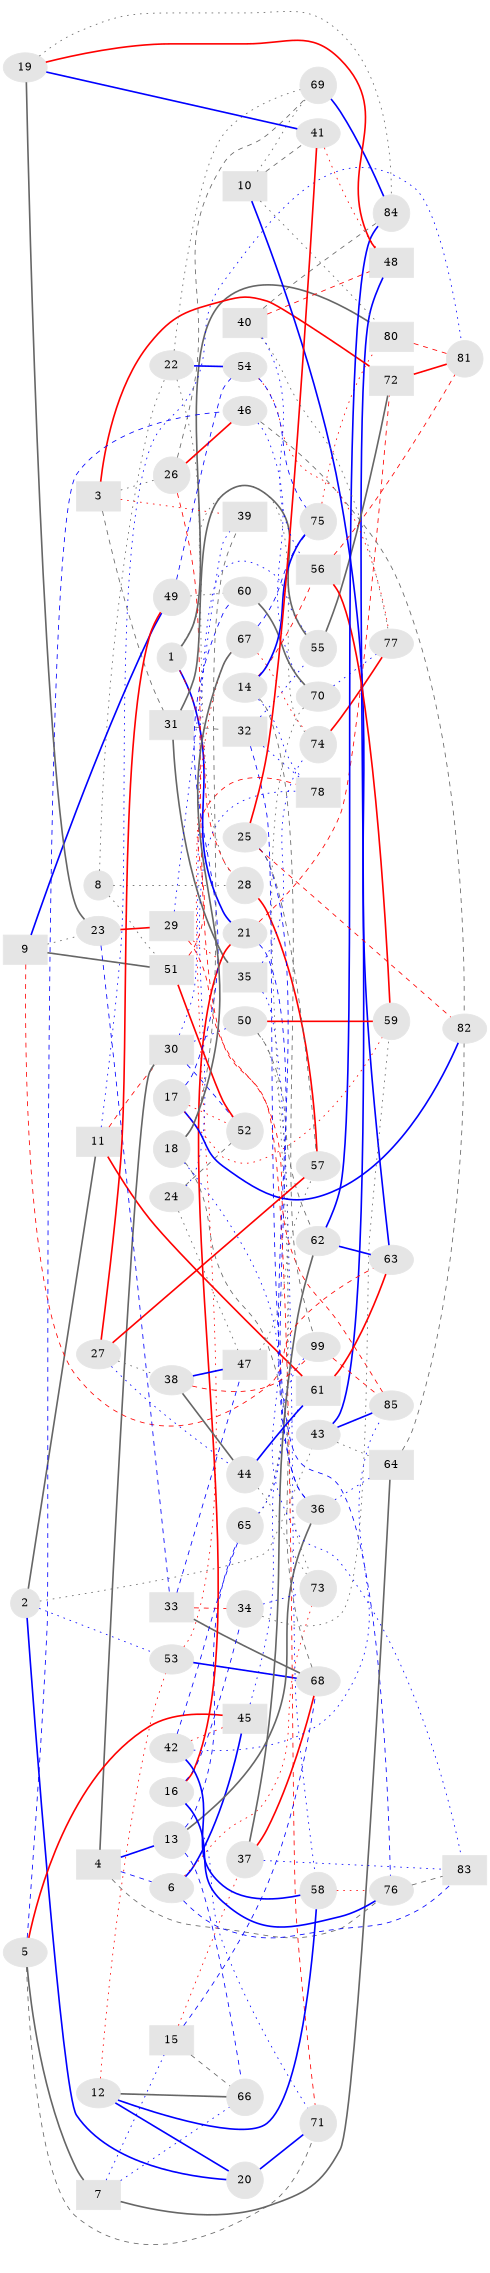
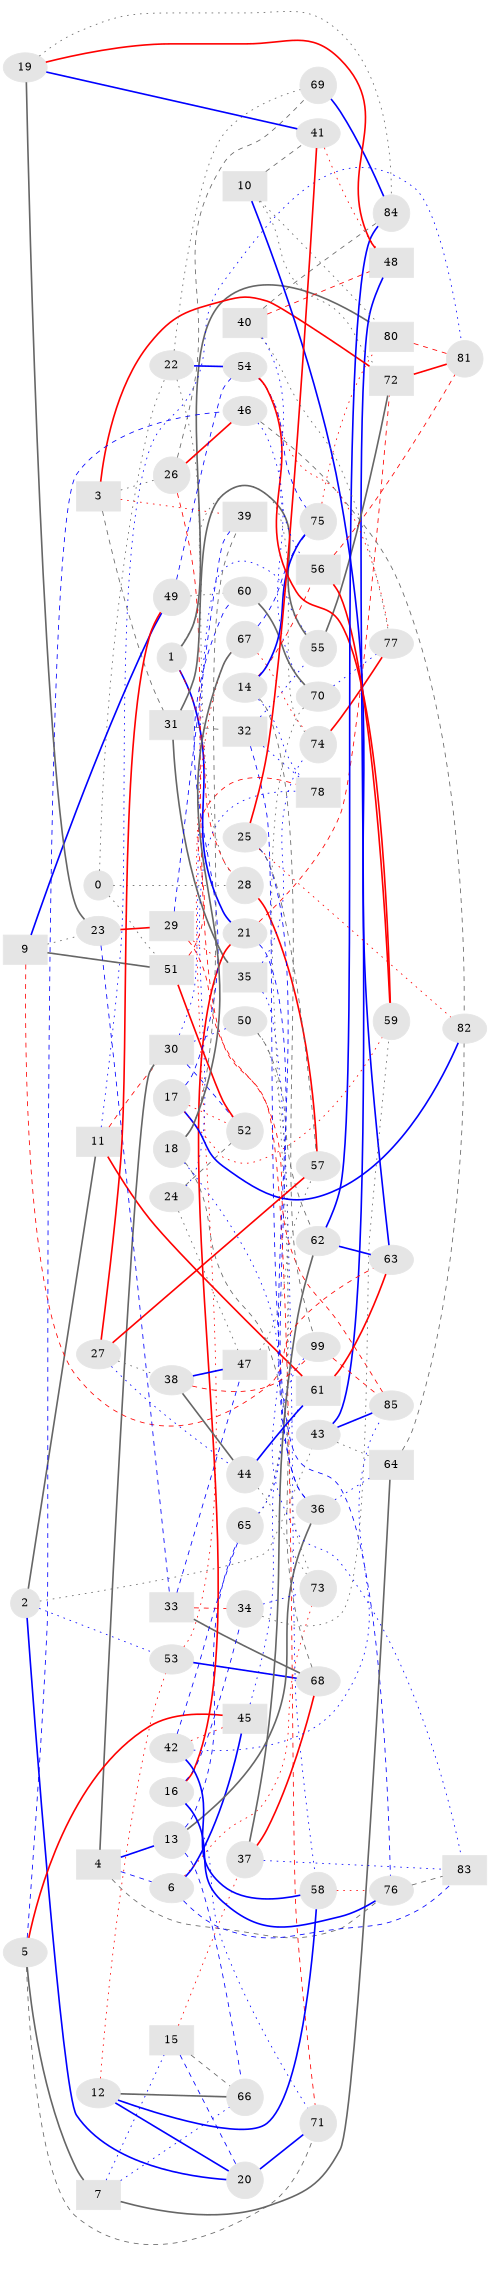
  graph {
    rankdir=LR
    node [color=gray90 shape=ellipse style=filled]
    edge [color=blue style=dotted]
    1 [shape=circle]
    21
    28 [shape=circle]
    74 [shape=circle]
    80 [shape=box]
    72 [shape=box]
    36
    57
    77
    81 [shape=circle]
    2 [shape=circle]
    11 [shape=box]
    20 [shape=circle]
    43
    53
    30 [shape=box]
    61 [shape=box]
    71 [shape=circle]
    64 [shape=box]
    48 [shape=box]
    85
    67 [shape=circle]
    68
    3 [shape=box]
    26 [shape=circle]
    31 [shape=box]
    39 [shape=box]
    46
    69 [shape=circle]
    35 [shape=box]
    55 [shape=circle]
    32 [shape=box]
    4 [shape=box]
    6
    13 [shape=circle]
    76
    45 [shape=box]
    73 [shape=circle]
    83 [shape=box]
    66 [shape=circle]
    65 [shape=circle]
    78 [shape=box]
    24
    52 [shape=circle]
    47 [shape=box]
    7 [shape=box]
    5
    15 [shape=box]
    82
    70
    37 [shape=circle]
-   8 [shape=circle]
+   8 [shape=circle label=0]
    22
    51 [shape=box]
    54
    60
    9 [shape=box]
    23
    49 [shape=circle]
    63
    29 [shape=box]
    33 [shape=box]
    10 [shape=box]
    41
    84 [shape=circle]
    50
    12
    58 [shape=circle]
    n69 [label=99]
    56 [shape=box]
    14
    75 [shape=circle]
    59 [shape=circle]
    62
    16
    34 [shape=circle]
    17 [shape=circle]
    18 [shape=circle]
    19
    25
    27
    38
    44 [shape=circle]
    40 [shape=box]
    42
    1 -- 21 [style=bold]
    1 -- 28 [color=red style=dashed]
    1 -- 74 [color=gray40]
    1 -- 80 [color=gray40 style=bold]
    21 -- 72 [color=red style=dashed]
    21 -- 36 [style=dashed]
    28 -- 57 [color=red style=bold]
    74 -- 77 [color=red style=bold]
    80 -- 81 [color=red style=dashed]
    72 -- 81 [color=red style=bold]
    36 -- 64
    2 -- 11 [color=gray40 style=bold]
    2 -- 20 [style=bold]
    2 -- 43 [color=gray40]
    2 -- 53
    11 -- 81
    11 -- 30 [color=red style=dashed]
    11 -- 61 [color=red style=bold]
    20 -- 71 [style=bold]
    43 -- 64 [color=gray40]
    43 -- 48 [style=bold]
    43 -- 85 [style=bold]
    53 -- 67 [color=red]
    53 -- 68 [style=bold]
    30 -- 55
    30 -- 52 [style=dashed]
    30 -- 50
    61 -- 63 [color=red style=bold]
    64 -- 82 [color=gray40 style=dashed]
    67 -- 74 [color=red]
    67 -- 75 [style=dashed]
    3 -- 72 [color=red style=bold]
    3 -- 26 [color=gray40]
    3 -- 31 [color=gray40 style=dashed]
    3 -- 39 [color=red]
    26 -- 71 [color=red style=dashed]
    26 -- 46 [color=red style=bold]
    26 -- 69 [color=gray40 style=dashed]
    31 -- 35 [color=gray40 style=bold]
    31 -- 55 [color=gray40 style=bold]
    31 -- 32 [color=gray40 style=dashed]
    46 -- 82 [color=gray40 style=dashed]
    46 -- 70
    69 -- 84 [style=bold]
    35 -- 74
    35 -- 58
    55 -- 72 [color=gray40 style=bold]
    32 -- 55
    32 -- 76 [style=dashed]
    32 -- 78
    4 -- 30 [color=gray40 style=bold]
    4 -- 6 [style=dashed]
    4 -- 13 [style=bold]
    4 -- 76 [color=gray40 style=dashed]
    6 -- 45 [style=bold]
    6 -- 73 [color=red]
    6 -- 83 [style=dashed]
    13 -- 36 [color=gray40 style=bold]
    13 -- 66 [style=dashed]
    13 -- 65 [style=dashed]
    76 -- 83 [color=gray40 style=dashed]
    45 -- 61
    65 -- 70 [color=gray40]
    65 -- n69
    24 -- 78
    24 -- 52 [color=gray40 style=dashed]
    24 -- 47 [color=gray40]
    47 -- 57 [color=gray40]
    7 -- 64 [color=gray40 style=bold]
    7 -- 66
    7 -- 15
    5 -- 71 [color=gray40 style=dashed]
    5 -- 46 [style=dashed]
    5 -- 45 [color=red style=bold]
    5 -- 7 [color=gray40 style=bold]
-   15 -- 68 [style=dashed]
+   15 -- 20 [style=dashed]
    15 -- 66 [color=gray40 style=dashed]
    15 -- 37 [color=red]
    70 -- 77
    37 -- 68 [color=red style=bold]
    37 -- 83
    37 -- 62 [color=gray40 style=bold]
    8 -- 28 [color=gray40]
    8 -- 22 [color=gray40]
    8 -- 51 [color=gray40]
    22 -- 28 [color=gray40]
    22 -- 69 [color=gray40]
    22 -- 54 [style=bold]
    51 -- 78 [color=red style=dashed]
    51 -- 52 [color=red style=bold]
    54 -- 77 [color=red]
    54 -- 75 [style=dashed]
    60 -- 70 [color=gray40 style=bold]
    9 -- 51 [color=gray40 style=bold]
    9 -- 23 [color=gray40]
    9 -- 49 [style=bold]
    9 -- 63 [color=red style=dashed]
    23 -- 29 [color=red style=bold]
    23 -- 33 [style=dashed]
    49 -- 54 [style=dashed]
    49 -- 60 [color=gray40]
    29 -- 85 [color=red style=dashed]
-   29 -- 39
+   29 -- 39 [style=dashed]
    29 -- 35 [color=red]
    33 -- 68 [color=gray40 style=bold]
    33 -- 47 [style=dashed]
    33 -- 34 [color=red style=dashed]
    10 -- 80 [color=gray40]
-   10 -- 69 [color=gray40]
+   10 -- 72 [color=gray40]
    10 -- 63 [style=bold]
    10 -- 41 [color=gray40 style=dashed]
    41 -- 48 [color=red]
    50 -- 73 [color=gray40]
-   50 -- 59 [color=red style=bold]
+   54 -- 59 [color=red style=bold]
    50 -- 62 [color=gray40 style=dashed]
    12 -- 20 [style=bold]
    12 -- 53 [color=red]
    12 -- 66 [color=gray40 style=bold]
    12 -- 58 [style=bold]
    58 -- 76 [color=red]
    n69 -- 85 [color=red style=dashed]
    56 -- 81 [color=red style=dashed]
    56 -- 59 [color=red style=bold]
    14 -- 78
    14 -- n69 [color=gray40 style=dashed]
    14 -- 56 [color=red style=dashed]
    14 -- 75 [style=bold]
    75 -- 80 [color=red]
    62 -- 63 [style=bold]
    62 -- 84 [style=bold]
    16 -- 21 [color=red style=bold]
    16 -- 71
    16 -- 76 [style=bold]
    16 -- 34 [style=dashed]
    34 -- 73
    34 -- 59 [color=gray40]
    17 -- 52 [color=red]
    17 -- 82 [style=bold]
    17 -- 60 [style=dashed]
    17 -- 59 [color=red]
    18 -- 67 [color=gray40 style=bold]
    18 -- 68 [color=gray40 style=dashed]
    18 -- 39 [color=gray40 style=dashed]
    18 -- 83
    19 -- 48 [color=red style=bold]
    19 -- 23 [color=gray40 style=bold]
    19 -- 41 [style=bold]
    19 -- 84 [color=gray40]
    25 -- 36 [style=dashed]
    25 -- 57 [color=gray40 style=dashed]
-   25 -- 82 [color=red style=dashed]
+   25 -- 82 [color=red]
    25 -- 41 [color=red style=bold]
    27 -- 57 [color=red style=bold]
    27 -- 49 [color=red style=bold]
    27 -- 38 [color=gray40]
    27 -- 44
    38 -- 47 [style=bold]
    38 -- n69 [color=red style=dashed]
    38 -- 44 [color=gray40 style=bold]
    44 -- 61 [style=bold]
    44 -- 73 [color=gray40]
    40 -- 77 [color=gray40]
    40 -- 48 [color=red style=dashed]
    40 -- 84 [color=gray40 style=dashed]
    40 -- 56
    42 -- 85
    42 -- 45 [color=red]
    42 -- 65 [style=dashed]
    42 -- 58 [style=bold]
  }
